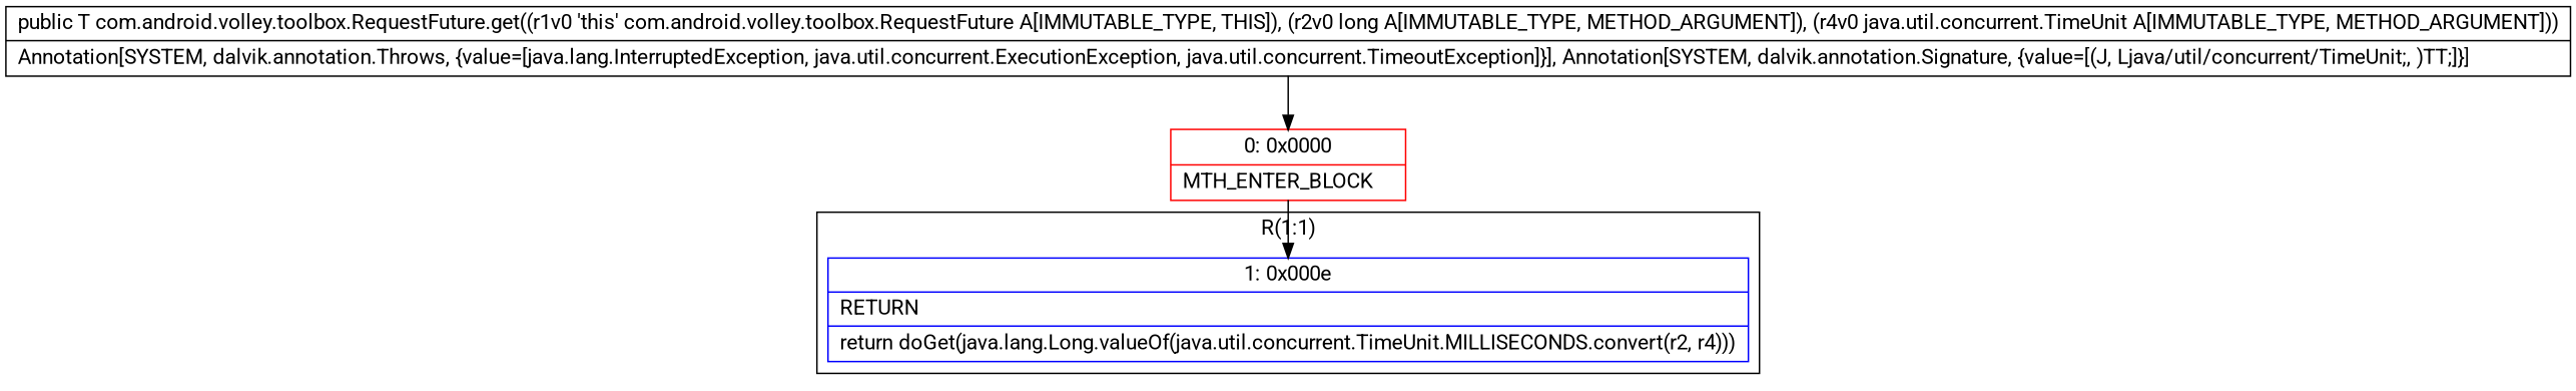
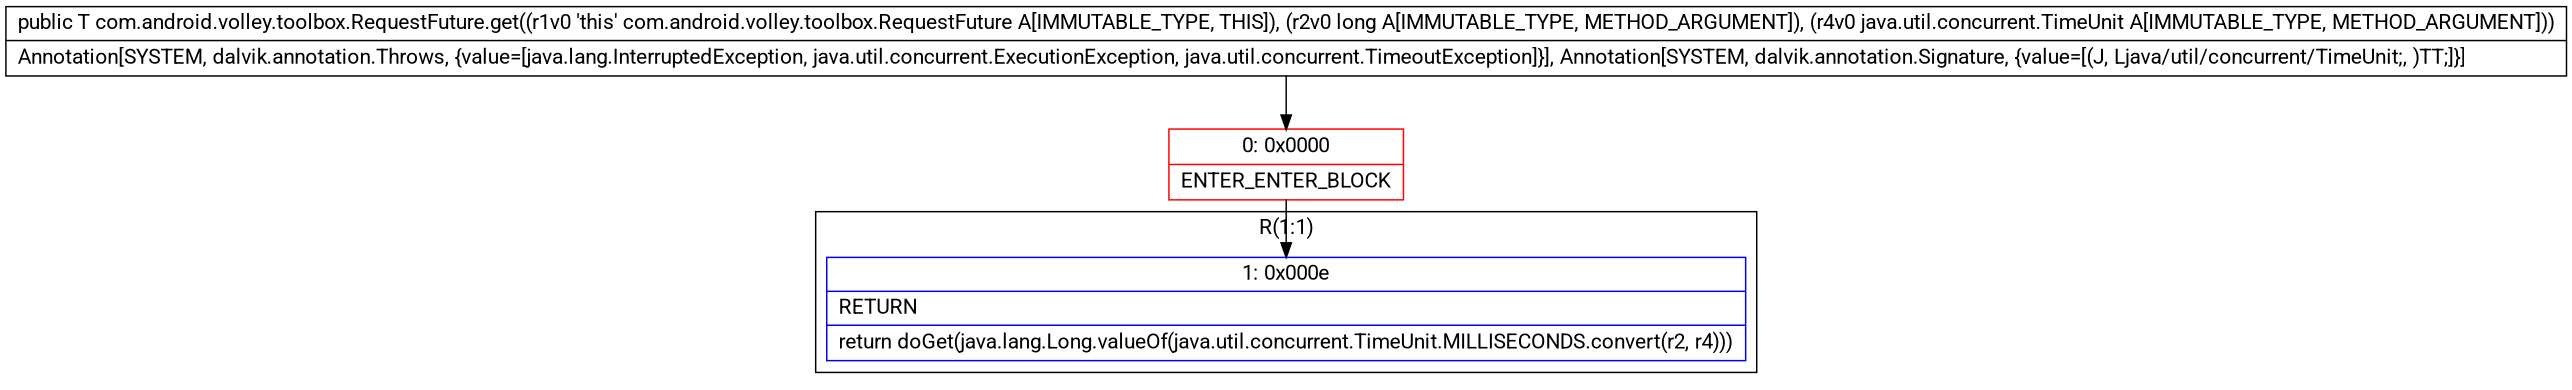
  digraph {
    fontname=Roboto
    node [shape=record fontname=Roboto]
    edge [fontname=Roboto]
    n1 [color=blue label="{1\:\ 0x000e|RETURN\l|return doGet(java.lang.Long.valueOf(java.util.concurrent.TimeUnit.MILLISECONDS.convert(r2, r4)))\l}"]
-   n2 [color=red label="{0\:\ 0x0000|MTH_ENTER_BLOCK\l}"]
+   n2 [color=red label="{0\:\ 0x0000|ENTER_ENTER_BLOCK\l}"]
    n3 [label="{public T com.android.volley.toolbox.RequestFuture.get((r1v0 'this' com.android.volley.toolbox.RequestFuture A[IMMUTABLE_TYPE, THIS]), (r2v0 long A[IMMUTABLE_TYPE, METHOD_ARGUMENT]), (r4v0 java.util.concurrent.TimeUnit A[IMMUTABLE_TYPE, METHOD_ARGUMENT]))  | Annotation[SYSTEM, dalvik.annotation.Throws, \{value=[java.lang.InterruptedException, java.util.concurrent.ExecutionException, java.util.concurrent.TimeoutException]\}], Annotation[SYSTEM, dalvik.annotation.Signature, \{value=[(J, Ljava\/util\/concurrent\/TimeUnit;, )TT;]\}]\l}"]
    subgraph cluster_1 {
      label="R(1:1)"
      n1
    }
    n2 -> n1
    n3 -> n2
  }
